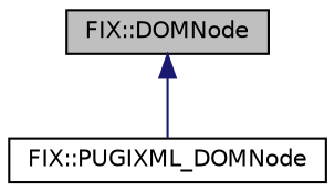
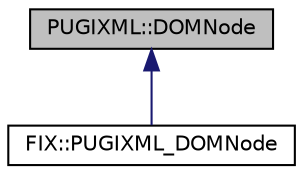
  digraph {
    node [color=black fontname=Helvetica fontsize=10 shape=record style=filled]
-   n1 [fillcolor=grey75 fontcolor=black height=0.2 label="FIX::DOMNode" width=0.4]
+   n1 [fillcolor=grey75 fontcolor=black height=0.2 label="PUGIXML::DOMNode" width=0.4]
    n2 [fillcolor=white height=0.2 label="FIX::PUGIXML_DOMNode" width=0.4]
    n1 -> n2 [color=midnightblue dir=back fontname=Helvetica fontsize=10 labelfontname=Helvetica labelfontsize=10 style=solid]
  }
